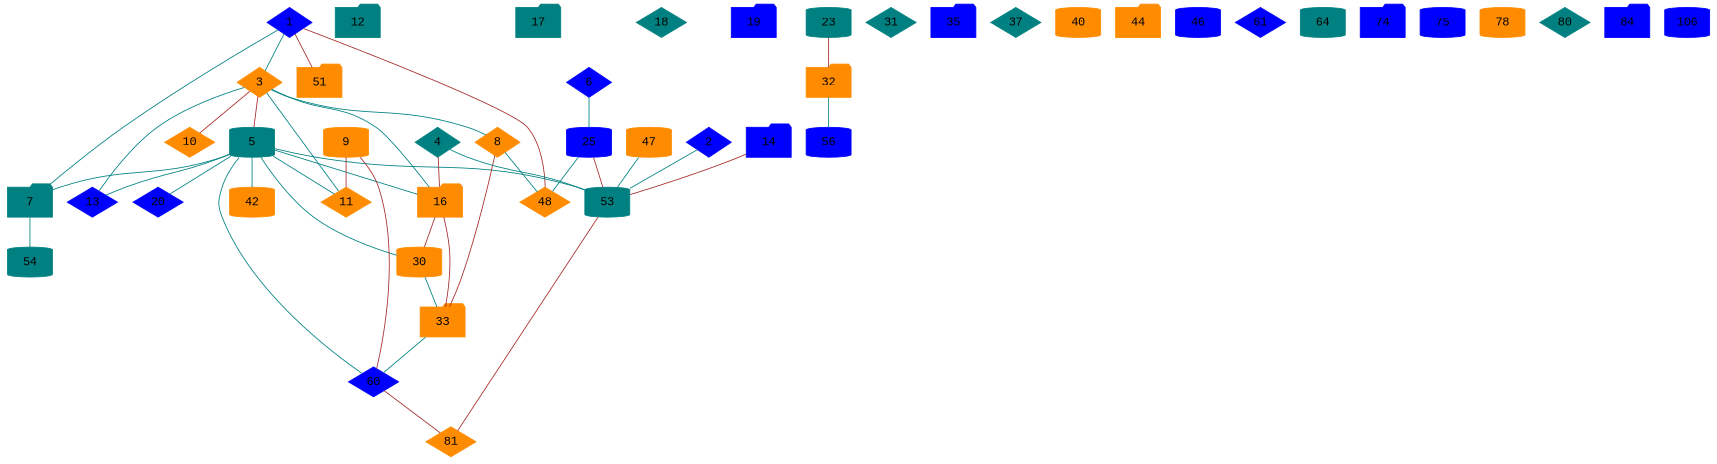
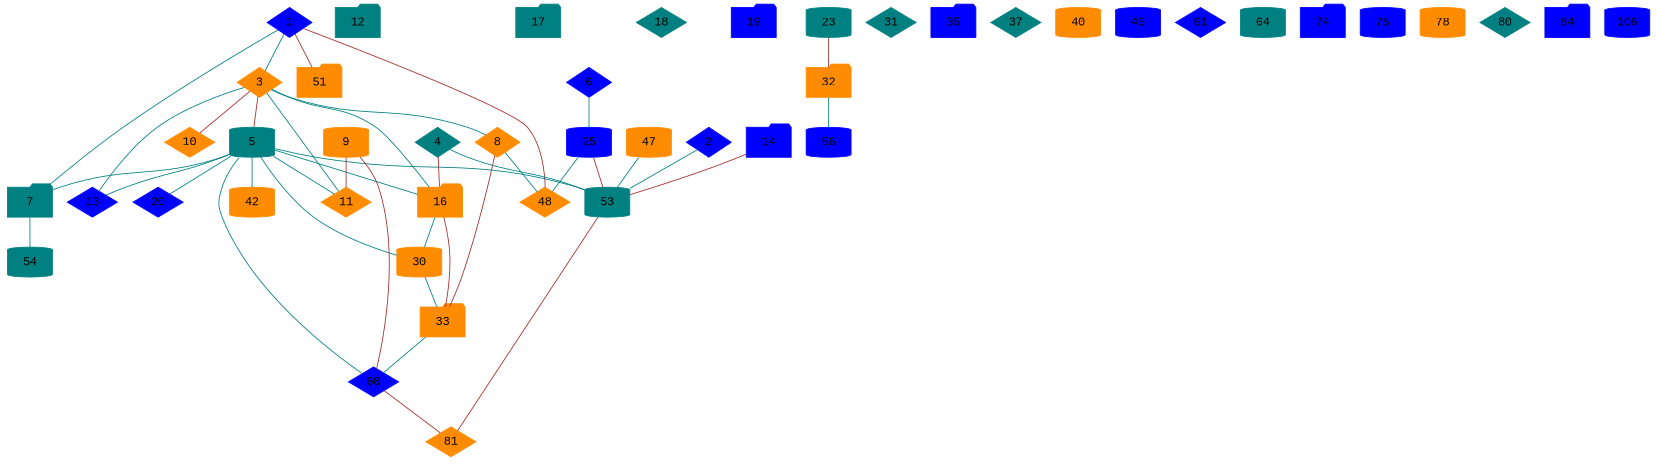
  graph {
    fontname="Liberation Mono"
    node [color=blue fontname="Liberation Mono" shape=diamond style=filled]
    edge [color=teal fontname="Liberation Mono"]
    1 [super="+50+15"]
    3 [color=darkorange super="+39+77+83+49+27"]
    7 [color=teal shape=folder super="+21+48+24+43"]
    n4 [color=darkorange label=48]
    51 [color=darkorange shape=folder]
    5 [color=teal shape=cylinder super="+45+26"]
    8 [color=darkorange super="+104+90"]
    10 [color=darkorange]
    11 [color=darkorange]
    13 [super="+22"]
    16 [color=darkorange shape=folder super="+66"]
    54 [color=teal shape=cylinder super="+65"]
    2 [super="+59"]
    53 [color=teal shape=cylinder super="+96+57+68"]
    81 [color=darkorange]
    20 [super="+86"]
    30 [color=darkorange shape=cylinder super="+87"]
    42 [color=darkorange shape=cylinder super="+52"]
    60 [super="+69"]
    33 [color=darkorange shape=folder super="+79+71"]
    4 [color=teal super="+88"]
    6 [super="+103"]
    25 [shape=cylinder super="+38+55"]
    9 [color=darkorange shape=cylinder super="+95+41"]
    12 [color=teal shape=folder super="+63"]
    14 [shape=folder super="+58"]
    17 [color=teal shape=folder]
    18 [color=teal]
    19 [shape=folder super="+34+36"]
    23 [color=teal shape=cylinder super="+62"]
    32 [color=darkorange shape=folder super="+70"]
    56 [shape=cylinder]
    31 [color=teal]
    35 [shape=folder super="+94"]
    37 [color=teal]
    40 [color=darkorange shape=cylinder super="+97"]
-   44 [color=darkorange shape=folder super="+98+101"]
    46 [shape=cylinder]
    47 [color=darkorange shape=cylinder]
    61
    64 [color=teal shape=cylinder]
    74 [shape=folder]
    75 [shape=cylinder]
    78 [color=darkorange shape=cylinder]
    80 [color=teal]
    84 [shape=folder]
    106 [shape=cylinder]
    1 -- 3
    1 -- 7
    1 -- n4 [color=brown]
    1 -- 51 [color=brown]
    3 -- 5 [color=brown]
    3 -- 8
    3 -- 10 [color=brown]
    3 -- 11
    3 -- 13
    3 -- 16
    7 -- 54
    5 -- 7 [weight=2]
    5 -- 11
    5 -- 13
    5 -- 16
    5 -- 53
    5 -- 20
    5 -- 30
    5 -- 42
    5 -- 60 [weight=2]
    8 -- n4
    8 -- 33 [color=brown]
-   16 -- 30 [color=brown]
+   16 -- 30
    16 -- 33 [color=brown]
    2 -- 53
    53 -- 81 [color=brown]
    30 -- 33
    60 -- 81 [color=brown]
    33 -- 60
    4 -- 16 [color=brown]
    4 -- 53
    6 -- 25
    25 -- n4
    25 -- 53 [color=brown weight=2]
    9 -- 11 [color=brown]
    9 -- 60 [color=brown]
    14 -- 53 [color=brown]
    23 -- 32 [color=brown]
    32 -- 56
    47 -- 53
  }
